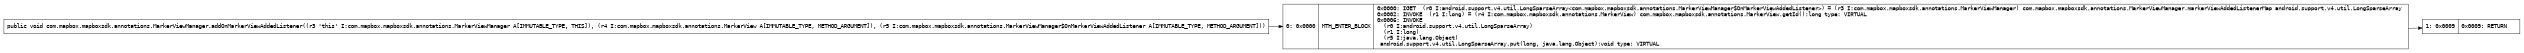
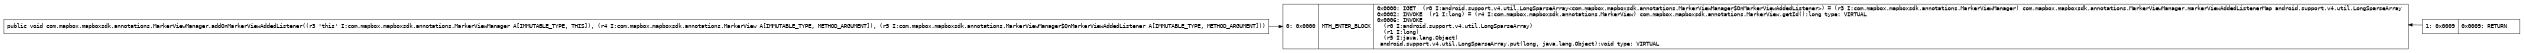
  digraph {
    rankdir=LR
    fontname="DejaVu Sans Mono"
    node [shape=record fontname="DejaVu Sans Mono"]
    edge [fontname="DejaVu Sans Mono"]
    n1 [label="{0\:\ 0x0000|MTH_ENTER_BLOCK\l|0x0000: IGET  (r0 I:android.support.v4.util.LongSparseArray\<com.mapbox.mapboxsdk.annotations.MarkerViewManager$OnMarkerViewAddedListener\>) = (r3 I:com.mapbox.mapboxsdk.annotations.MarkerViewManager) com.mapbox.mapboxsdk.annotations.MarkerViewManager.markerViewAddedListenerMap android.support.v4.util.LongSparseArray \l0x0002: INVOKE  (r1 I:long) = (r4 I:com.mapbox.mapboxsdk.annotations.MarkerView) com.mapbox.mapboxsdk.annotations.MarkerView.getId():long type: VIRTUAL \l0x0006: INVOKE  \l  (r0 I:android.support.v4.util.LongSparseArray)\l  (r1 I:long)\l  (r5 I:java.lang.Object)\l android.support.v4.util.LongSparseArray.put(long, java.lang.Object):void type: VIRTUAL \l}"]
    n2 [label="{1\:\ 0x0009|0x0009: RETURN   \l}"]
    n3 [label="{public void com.mapbox.mapboxsdk.annotations.MarkerViewManager.addOnMarkerViewAddedListener((r3 'this' I:com.mapbox.mapboxsdk.annotations.MarkerViewManager A[IMMUTABLE_TYPE, THIS]), (r4 I:com.mapbox.mapboxsdk.annotations.MarkerView A[IMMUTABLE_TYPE, METHOD_ARGUMENT]), (r5 I:com.mapbox.mapboxsdk.annotations.MarkerViewManager$OnMarkerViewAddedListener A[IMMUTABLE_TYPE, METHOD_ARGUMENT])) }"]
-   n1 -> n2
+   n2 -> n1
    n3 -> n1
  }
